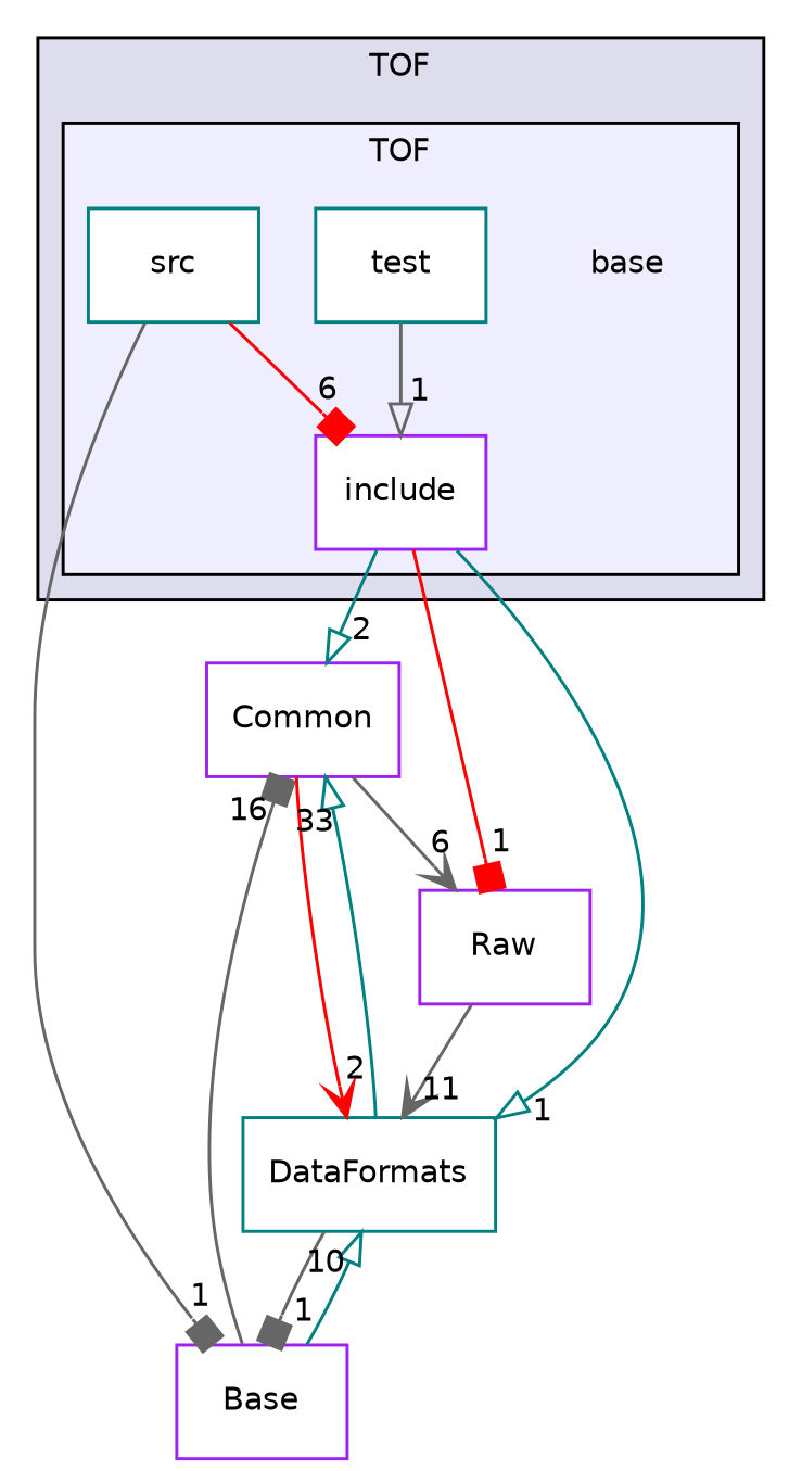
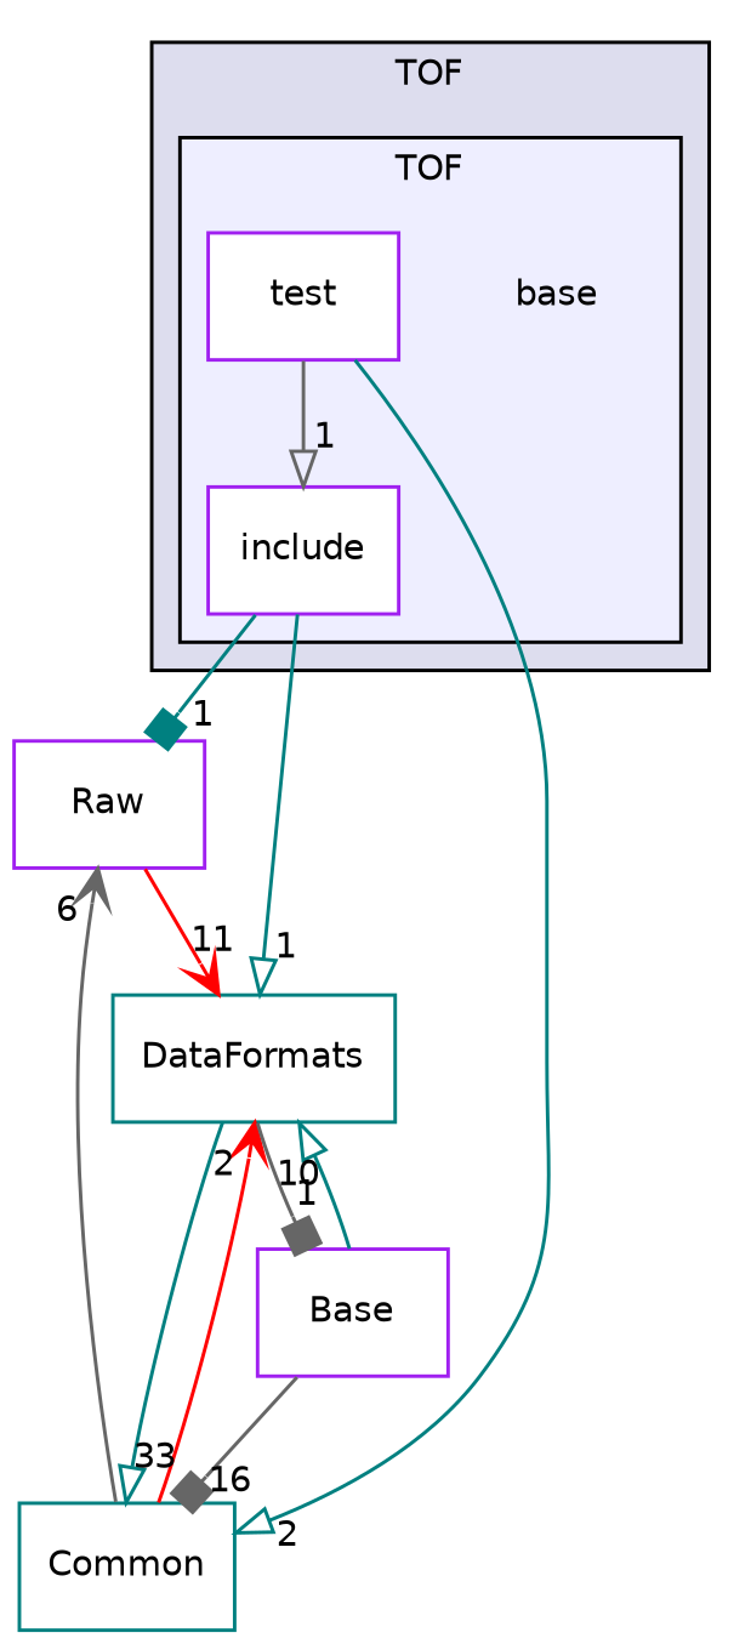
  digraph {
    compound=true
    node [color=purple fontname=Helvetica fontsize=10 shape=box]
    edge [arrowhead=onormal color=gray40 headlabel=1 labeldistance=1.5 labelfontname=Helvetica labelfontsize=10]
    n1 [label=base shape=plaintext]
    n2 [fillcolor=white label=include style=filled]
-   n3 [color=teal fillcolor=white label=src style=filled]
-   n4 [color=teal fillcolor=white label=test style=filled]
-   n5 [label=Common]
+   n4 [fillcolor=white label=test style=filled]
+   n5 [color=teal label=Common]
    n6 [label=Raw]
    n7 [color=teal label=DataFormats]
    n8 [label=Base]
    subgraph cluster_1 {
      bgcolor="#ddddee"
      fontname=Helvetica
      fontsize=10
      label=TOF
      pencolor=black
      subgraph cluster_2 {
        bgcolor="#eeeeff"
        fontname=Helvetica
        fontsize=10
        label=TOF
        pencolor=black
        n1
        n2
-       n3
        n4
      }
    }
-   n2 -> n5 [color=teal headlabel=2]
-   n2 -> n6 [arrowhead=box color=red]
+   n4 -> n5 [color=teal headlabel=2]
+   n2 -> n6 [arrowhead=box color=teal]
    n2 -> n7 [color=teal]
-   n3 -> n2 [arrowhead=box color=red headlabel=6]
-   n3 -> n8 [arrowhead=box]
    n4 -> n2
    n5 -> n6 [arrowhead=vee headlabel=6]
    n5 -> n7 [arrowhead=vee color=red headlabel=2]
-   n6 -> n7 [arrowhead=vee headlabel=11]
+   n6 -> n7 [arrowhead=vee color=red headlabel=11]
    n7 -> n5 [color=teal headlabel=33]
    n7 -> n8 [arrowhead=box]
    n8 -> n5 [arrowhead=box headlabel=16]
    n8 -> n7 [color=teal headlabel=10]
  }
